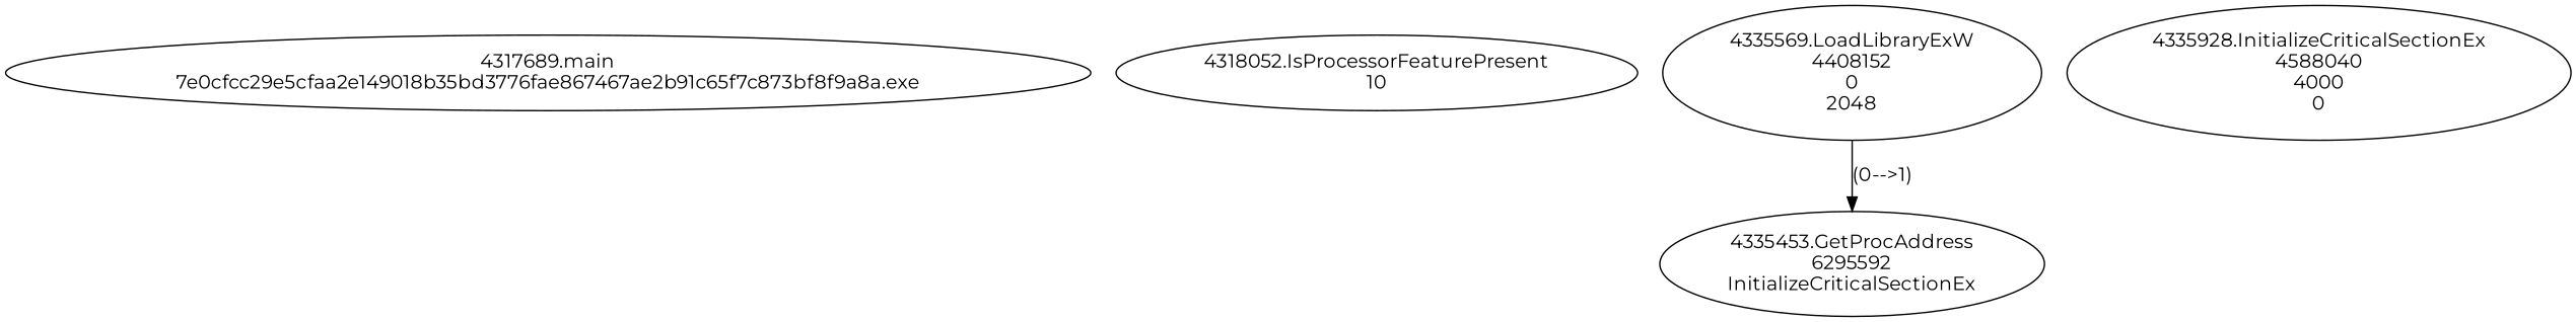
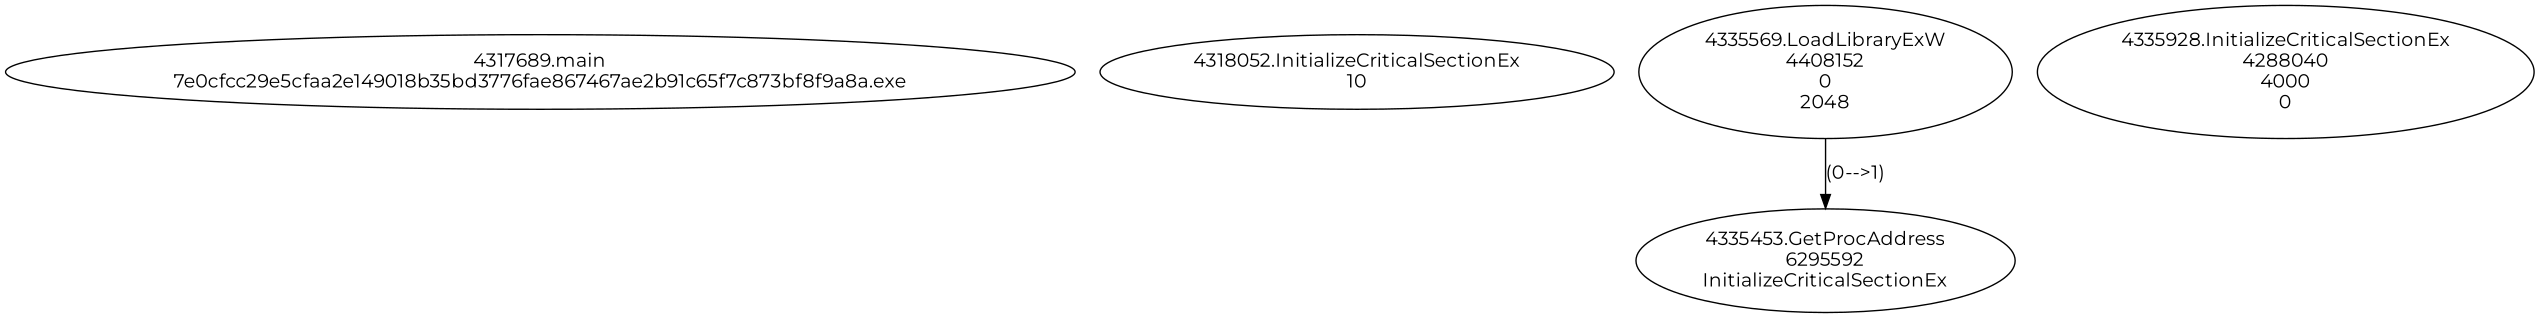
  digraph {
    fontname=Montserrat
    node [fontname=Montserrat]
    n1 [label="4317689.main\n7e0cfcc29e5cfaa2e149018b35bd3776fae867467ae2b91c65f7c873bf8f9a8a.exe"]
-   n2 [label="4318052.IsProcessorFeaturePresent\n10"]
+   n2 [label="4318052.InitializeCriticalSectionEx\n10"]
    n3 [label="4335569.LoadLibraryExW\n4408152\n0\n2048"]
    n4 [label="4335453.GetProcAddress\n6295592\nInitializeCriticalSectionEx"]
-   n5 [label="4335928.InitializeCriticalSectionEx\n4588040\n4000\n0"]
+   n5 [label="4335928.InitializeCriticalSectionEx\n4288040\n4000\n0"]
    n3 -> n4 [label="(0-->1)" fontname=Montserrat]
  }
